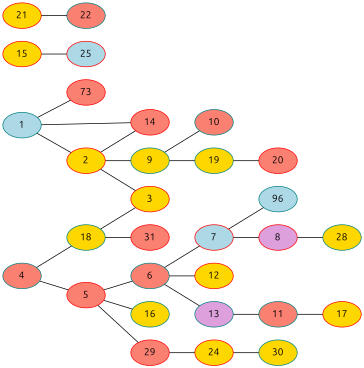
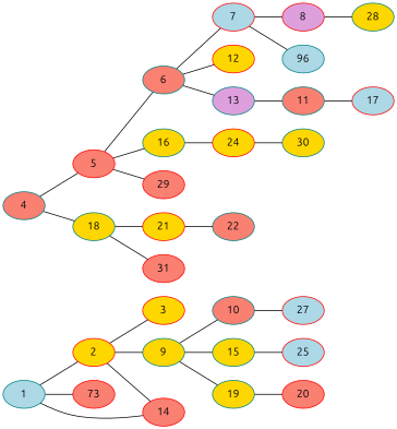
  graph {
    fontname=Ubuntu
    rankdir=LR
    node [color=red fillcolor=gold fontname=Ubuntu style=filled]
    edge [fontname=Ubuntu weight=1.0]
    1 [color=teal fillcolor=lightblue]
    2
    n3 [fillcolor=salmon label=73]
    14 [fillcolor=salmon]
    3
    9 [color=teal]
    5 [fillcolor=salmon]
    4 [color=teal fillcolor=salmon]
    18 [color=teal]
    10 [color=teal fillcolor=salmon]
-   15
+   15 [color=teal]
    19 [color=teal]
    6 [color=teal fillcolor=salmon]
    16 [color=teal]
    29 [fillcolor=salmon]
    21
    31 [fillcolor=salmon]
    7 [fillcolor=lightblue]
    12
    13 [color=teal fillcolor=plum]
    24
    8 [fillcolor=plum]
    n23 [color=teal fillcolor=lightblue label=96]
-   17
+   17 [fillcolor=lightblue]
    11 [color=teal fillcolor=salmon]
    28 [color=teal]
+   27 [fillcolor=lightblue]
    25 [fillcolor=lightblue]
    20 [fillcolor=salmon]
    30 [color=teal]
    22 [color=teal fillcolor=salmon]
    1 -- 2
    1 -- n3
    1 -- 14
    2 -- 14
    2 -- 3
    2 -- 9 [weight=2.0]
    9 -- 10
+   9 -- 15
    9 -- 19
    5 -- 6
    5 -- 16
    5 -- 29
    4 -- 5
    4 -- 18
-   18 -- 3
+   18 -- 21
    18 -- 31
+   10 -- 27
    15 -- 25
    19 -- 20
    6 -- 7
    6 -- 12
    6 -- 13
-   29 -- 24 [weight=2.0]
+   16 -- 24 [weight=2.0]
    21 -- 22 [weight=2.0]
    7 -- 8 [weight=2.0]
    7 -- n23
    13 -- 11
    24 -- 30
    8 -- 28
    11 -- 17
  }
